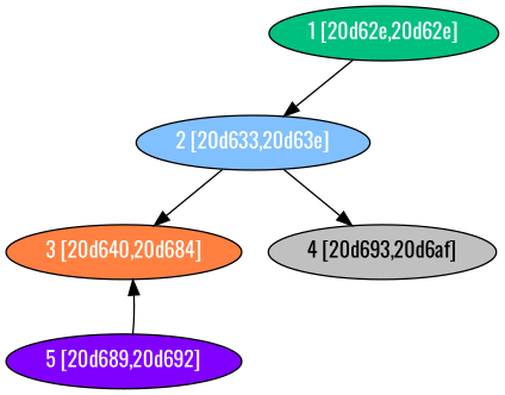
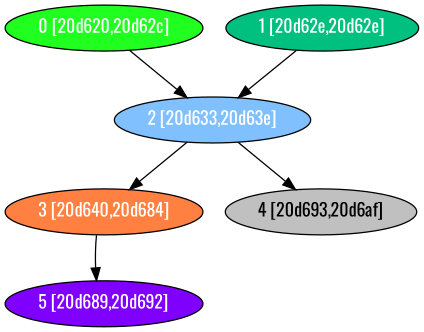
  digraph {
    fontname=Oswald
    node [fontcolor="#ffffff" fontname=Oswald shape=oval style=filled]
    edge [fontname=Oswald]
+   n1 [fillcolor="#20FF20" label="0 [20d620,20d62c]"]
    n2 [fillcolor="#80C0FF" label="2 [20d633,20d63e]"]
    n3 [fillcolor="#00C080" label="1 [20d62e,20d62e]"]
    n4 [fillcolor="#FF8040" label="3 [20d640,20d684]"]
    n5 [fillcolor="#C0C0C0" fontcolor="#000000" label="4 [20d693,20d6af]"]
    n6 [fillcolor="#8000FF" label="5 [20d689,20d692]"]
+   n1 -> n2
    n2 -> n4
    n2 -> n5
    n3 -> n2
-   n6 -> n4
+   n4 -> n6
  }
